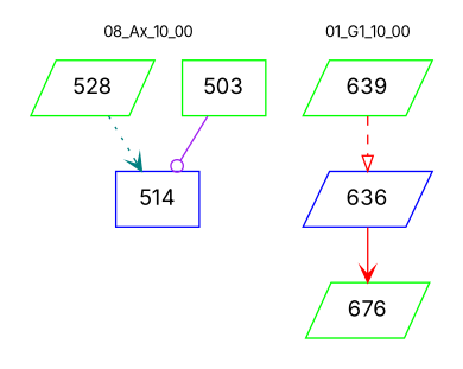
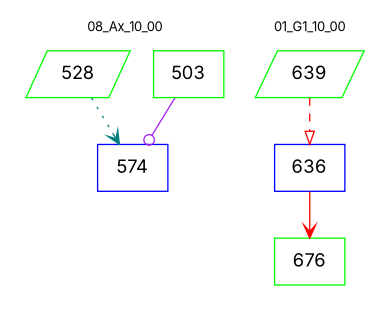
  digraph {
    fontname=Inter
    node [color=green fontname=Inter shape=box]
    edge [arrowhead=vee color=red fontname=Inter style=solid]
    n1 [label=503]
-   n2 [color=blue label=514]
+   n2 [color=blue label=574]
    n3 [label=528 shape=parallelogram]
    n4 [label=639 shape=parallelogram]
-   n5 [color=blue label=636 shape=parallelogram]
-   n6 [label=676 shape=parallelogram]
+   n5 [color=blue label=636]
+   n6 [label=676]
    subgraph cluster_1 {
      color=white
      fontsize=10
      label="08_Ax_10_00"
      n1
      n2
      n3
    }
    subgraph cluster_2 {
      color=white
      fontsize=10
      label="01_G1_10_00"
      n4
      n5
      n6
    }
    n1 -> n2 [arrowhead=odot color=purple]
    n3 -> n2 [color=teal style=dotted]
    n4 -> n5 [arrowhead=onormal style=dashed]
    n5 -> n6
  }
